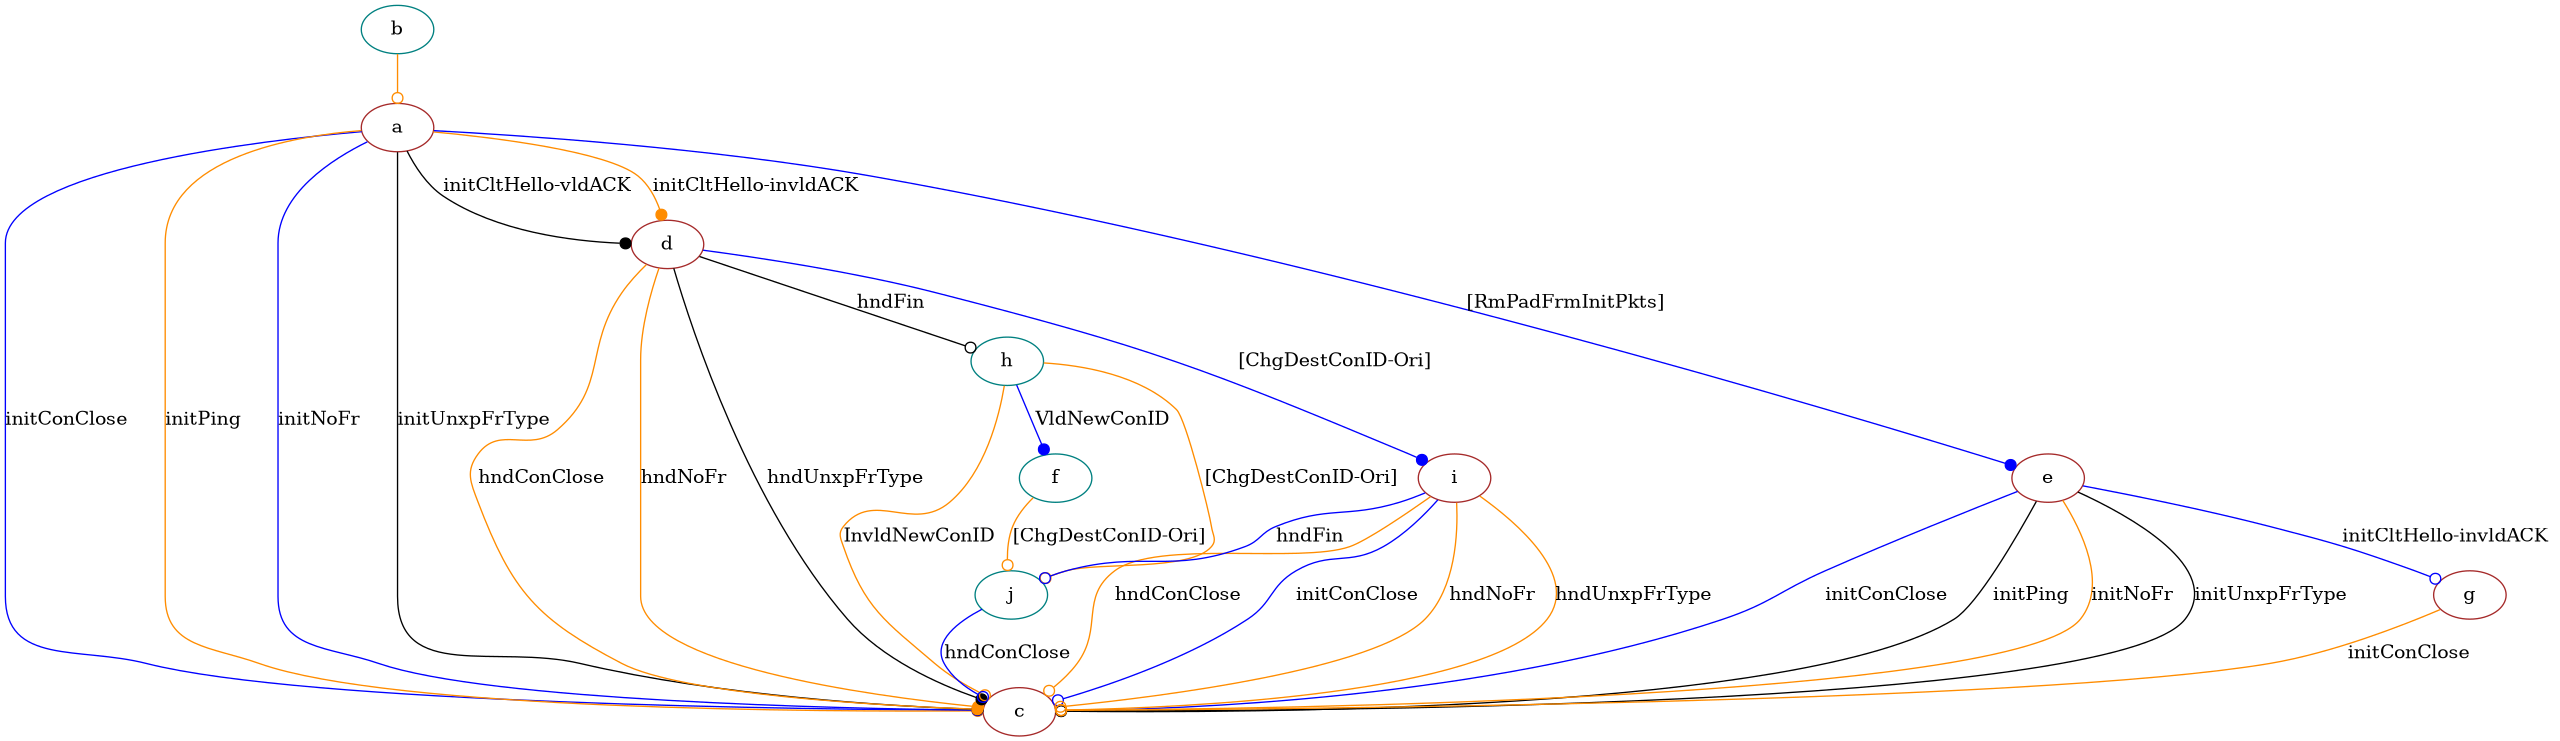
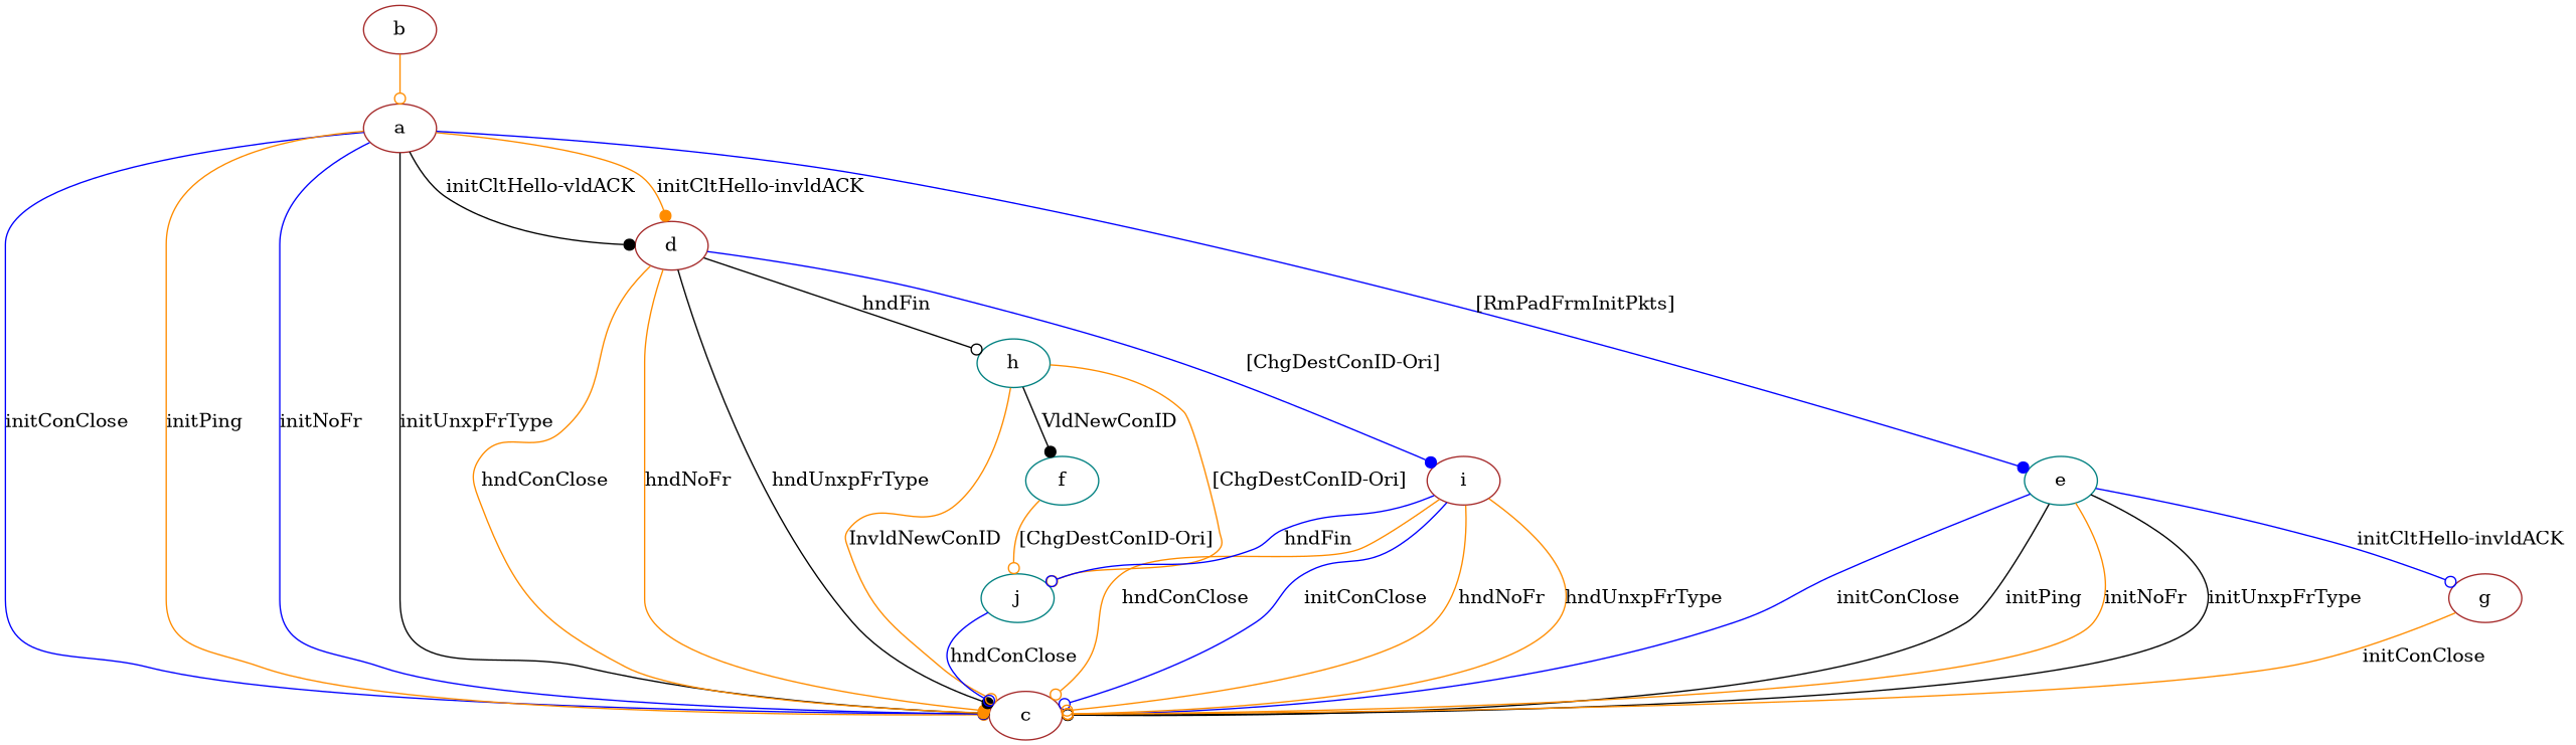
  digraph {
    node [color=brown]
    edge [arrowhead=odot color=darkorange]
    a
    c
    d
-   e
+   e [color=teal]
    h [color=teal]
    i
    g
    f [color=teal]
    j [color=teal]
-   b [color=teal]
+   b
    a -> c [arrowhead=dot color=blue label="initConClose "]
    a -> c [label="initPing "]
    a -> c [color=blue label="initNoFr "]
    a -> c [color=black label="initUnxpFrType "]
    a -> d [arrowhead=dot color=black label="initCltHello-vldACK "]
    a -> d [arrowhead=dot label="initCltHello-invldACK "]
    a -> e [arrowhead=dot color=blue label="[RmPadFrmInitPkts] "]
    d -> c [arrowhead=dot label="hndConClose "]
    d -> c [arrowhead=dot label="hndNoFr "]
    d -> c [arrowhead=dot color=black label="hndUnxpFrType "]
    d -> h [color=black label="hndFin "]
    d -> i [arrowhead=dot color=blue label="[ChgDestConID-Ori] "]
    e -> c [color=blue label="initConClose "]
    e -> c [color=black label="initPing "]
    e -> c [label="initNoFr "]
    e -> c [color=black label="initUnxpFrType "]
    e -> g [color=blue label="initCltHello-invldACK "]
    h -> c [label="InvldNewConID "]
-   h -> f [arrowhead=dot color=blue label="VldNewConID "]
+   h -> f [arrowhead=dot color=black label="VldNewConID "]
    h -> j [label="[ChgDestConID-Ori] "]
    i -> c [label="hndConClose "]
    i -> c [color=blue label="initConClose "]
    i -> c [label="hndNoFr "]
    i -> c [label="hndUnxpFrType "]
    i -> j [color=blue label="hndFin "]
    g -> c [label="initConClose "]
    f -> j [label="[ChgDestConID-Ori] "]
    j -> c [color=blue label="hndConClose "]
    b -> a
  }
